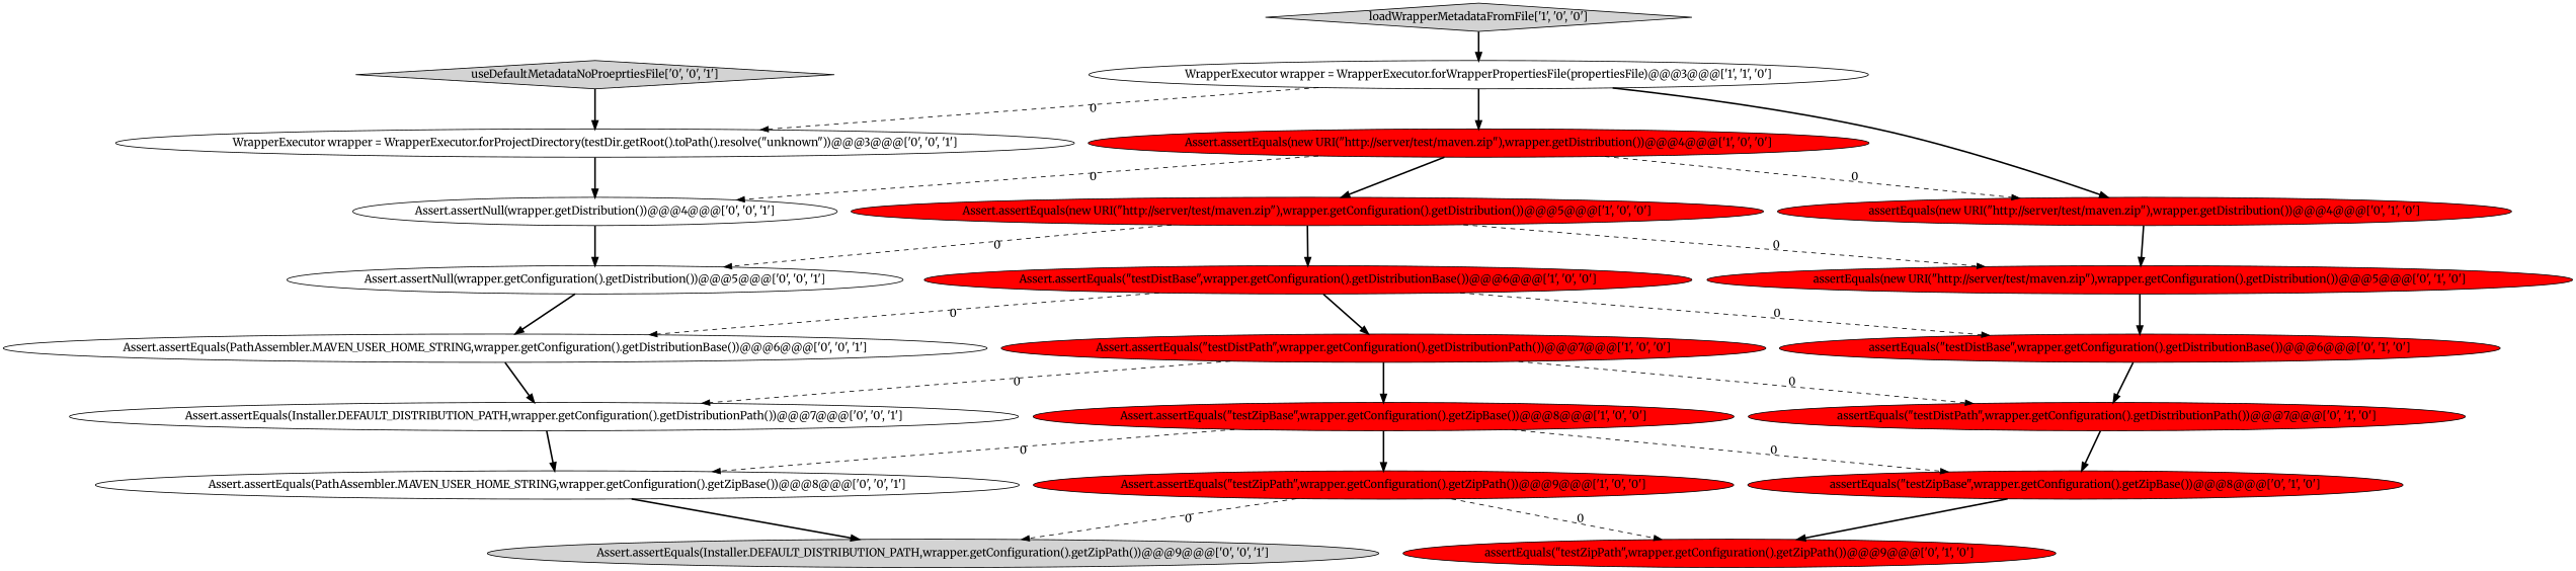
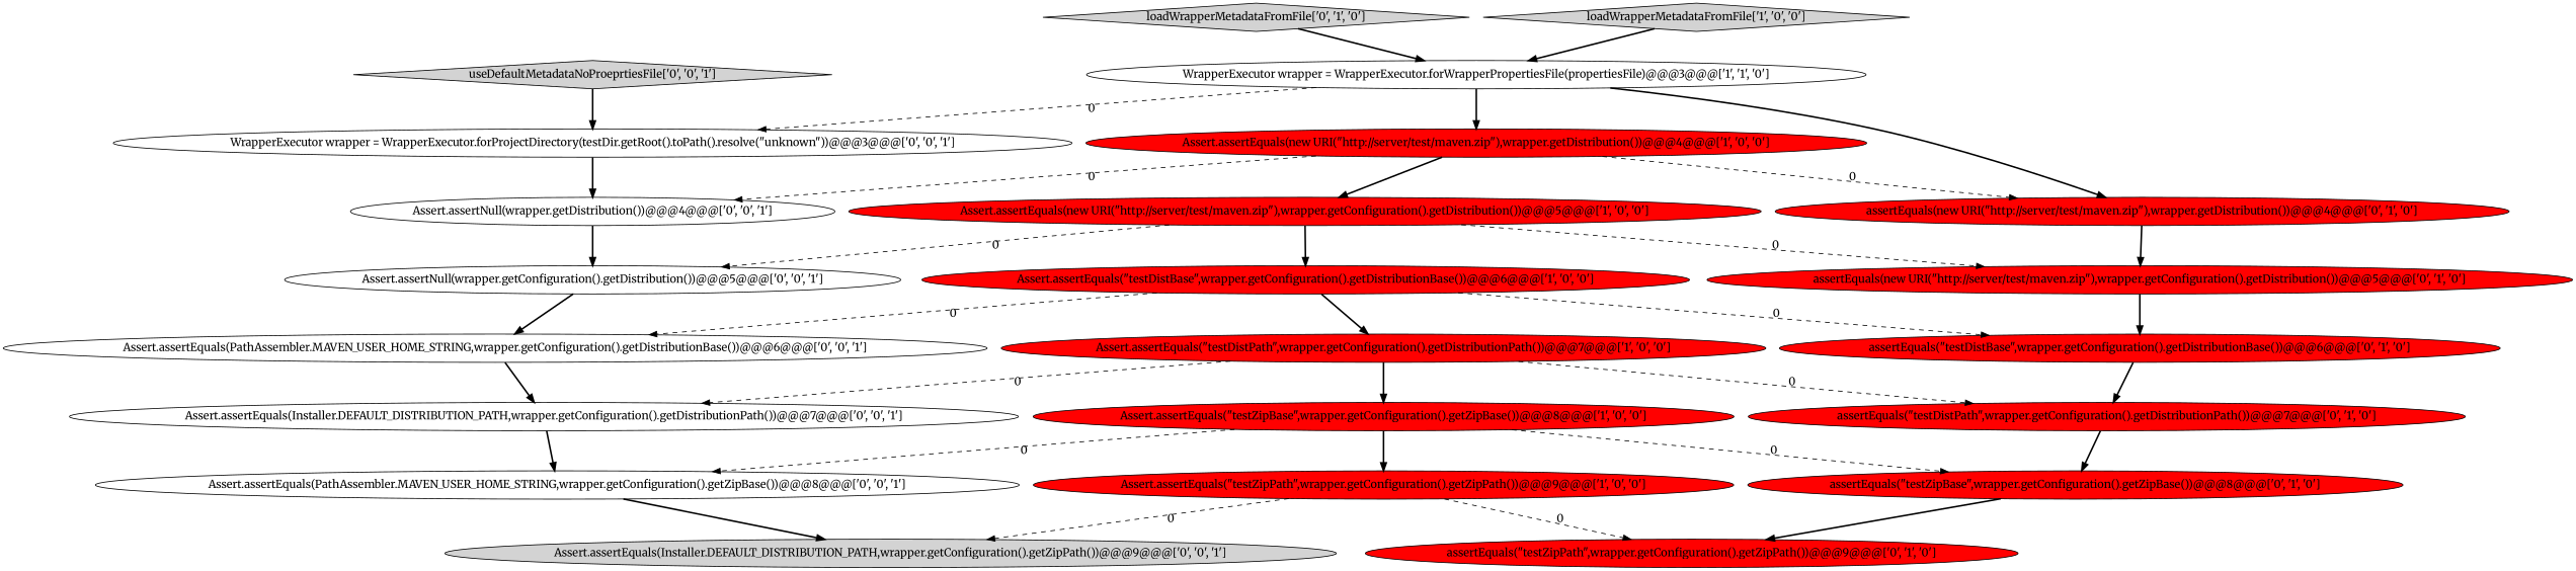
  digraph {
    fontname=Merriweather
    node [fillcolor=red shape=ellipse style=filled fontname=Merriweather]
    edge [style=bold fontname=Merriweather]
    n1 [label="assertEquals(\"testDistPath\",wrapper.getConfiguration().getDistributionPath())@@@7@@@['0', '1', '0']"]
    n2 [label="assertEquals(\"testZipBase\",wrapper.getConfiguration().getZipBase())@@@8@@@['0', '1', '0']"]
+   n3 [fillcolor=lightgray label="loadWrapperMetadataFromFile['0', '1', '0']" shape=diamond]
    n4 [fillcolor=white label="WrapperExecutor wrapper = WrapperExecutor.forWrapperPropertiesFile(propertiesFile)@@@3@@@['1', '1', '0']"]
    n5 [label="assertEquals(\"testDistBase\",wrapper.getConfiguration().getDistributionBase())@@@6@@@['0', '1', '0']"]
    n6 [fillcolor=white label="Assert.assertEquals(Installer.DEFAULT_DISTRIBUTION_PATH,wrapper.getConfiguration().getDistributionPath())@@@7@@@['0', '0', '1']"]
    n7 [fillcolor=white label="Assert.assertEquals(PathAssembler.MAVEN_USER_HOME_STRING,wrapper.getConfiguration().getZipBase())@@@8@@@['0', '0', '1']"]
    n8 [label="Assert.assertEquals(\"testZipPath\",wrapper.getConfiguration().getZipPath())@@@9@@@['1', '0', '0']"]
    n9 [fillcolor=lightgray label="Assert.assertEquals(Installer.DEFAULT_DISTRIBUTION_PATH,wrapper.getConfiguration().getZipPath())@@@9@@@['0', '0', '1']"]
    n10 [label="assertEquals(\"testZipPath\",wrapper.getConfiguration().getZipPath())@@@9@@@['0', '1', '0']"]
    n11 [label="Assert.assertEquals(\"testZipBase\",wrapper.getConfiguration().getZipBase())@@@8@@@['1', '0', '0']"]
    n12 [fillcolor=lightgray label="useDefaultMetadataNoProeprtiesFile['0', '0', '1']" shape=diamond]
    n13 [fillcolor=white label="WrapperExecutor wrapper = WrapperExecutor.forProjectDirectory(testDir.getRoot().toPath().resolve(\"unknown\"))@@@3@@@['0', '0', '1']"]
    n14 [label="Assert.assertEquals(new URI(\"http://server/test/maven.zip\"),wrapper.getDistribution())@@@4@@@['1', '0', '0']"]
    n15 [label="assertEquals(new URI(\"http://server/test/maven.zip\"),wrapper.getDistribution())@@@4@@@['0', '1', '0']"]
    n16 [fillcolor=white label="Assert.assertNull(wrapper.getDistribution())@@@4@@@['0', '0', '1']"]
    n17 [label="Assert.assertEquals(\"testDistBase\",wrapper.getConfiguration().getDistributionBase())@@@6@@@['1', '0', '0']"]
    n18 [label="Assert.assertEquals(\"testDistPath\",wrapper.getConfiguration().getDistributionPath())@@@7@@@['1', '0', '0']"]
    n19 [fillcolor=white label="Assert.assertEquals(PathAssembler.MAVEN_USER_HOME_STRING,wrapper.getConfiguration().getDistributionBase())@@@6@@@['0', '0', '1']"]
    n20 [label="assertEquals(new URI(\"http://server/test/maven.zip\"),wrapper.getConfiguration().getDistribution())@@@5@@@['0', '1', '0']"]
    n21 [label="Assert.assertEquals(new URI(\"http://server/test/maven.zip\"),wrapper.getConfiguration().getDistribution())@@@5@@@['1', '0', '0']"]
    n22 [fillcolor=white label="Assert.assertNull(wrapper.getConfiguration().getDistribution())@@@5@@@['0', '0', '1']"]
    n23 [fillcolor=lightgray label="loadWrapperMetadataFromFile['1', '0', '0']" shape=diamond]
    n1 -> n2
    n2 -> n10
+   n3 -> n4
    n4 -> n13 [label=0 style=dashed]
    n4 -> n14
    n4 -> n15
    n5 -> n1
    n6 -> n7
    n7 -> n9
    n8 -> n9 [label=0 style=dashed]
    n8 -> n10 [label=0 style=dashed]
    n11 -> n2 [label=0 style=dashed]
    n11 -> n7 [label=0 style=dashed]
    n11 -> n8
    n12 -> n13
    n13 -> n16
    n14 -> n15 [label=0 style=dashed]
    n14 -> n16 [label=0 style=dashed]
    n14 -> n21
    n15 -> n20
    n16 -> n22
    n17 -> n5 [label=0 style=dashed]
    n17 -> n18
    n17 -> n19 [label=0 style=dashed]
    n18 -> n1 [label=0 style=dashed]
    n18 -> n6 [label=0 style=dashed]
    n18 -> n11
    n19 -> n6
    n20 -> n5
    n21 -> n17
    n21 -> n20 [label=0 style=dashed]
    n21 -> n22 [label=0 style=dashed]
    n22 -> n19
    n23 -> n4
  }
